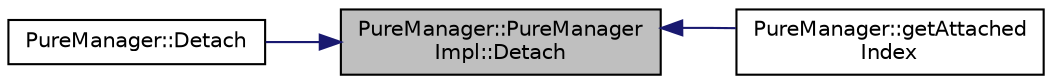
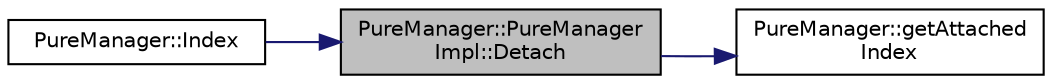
  digraph {
    rankdir=LR
    node [color=black fillcolor=white fontname=Helvetica fontsize=10 shape=record style=filled]
    edge [color=midnightblue fontname=Helvetica fontsize=10 labelfontname=Helvetica labelfontsize=10 style=solid]
    n1 [fillcolor=grey75 fontcolor=black height=0.2 label="PureManager::PureManager\lImpl::Detach" width=0.4]
    n2 [height=0.2 label="PureManager::getAttached\lIndex" width=0.4]
-   n3 [height=0.2 label="PureManager::Detach" width=0.4]
-   n2 -> n1
+   n3 [height=0.2 label="PureManager::Index" width=0.4]
+   n1 -> n2
    n3 -> n1
  }
